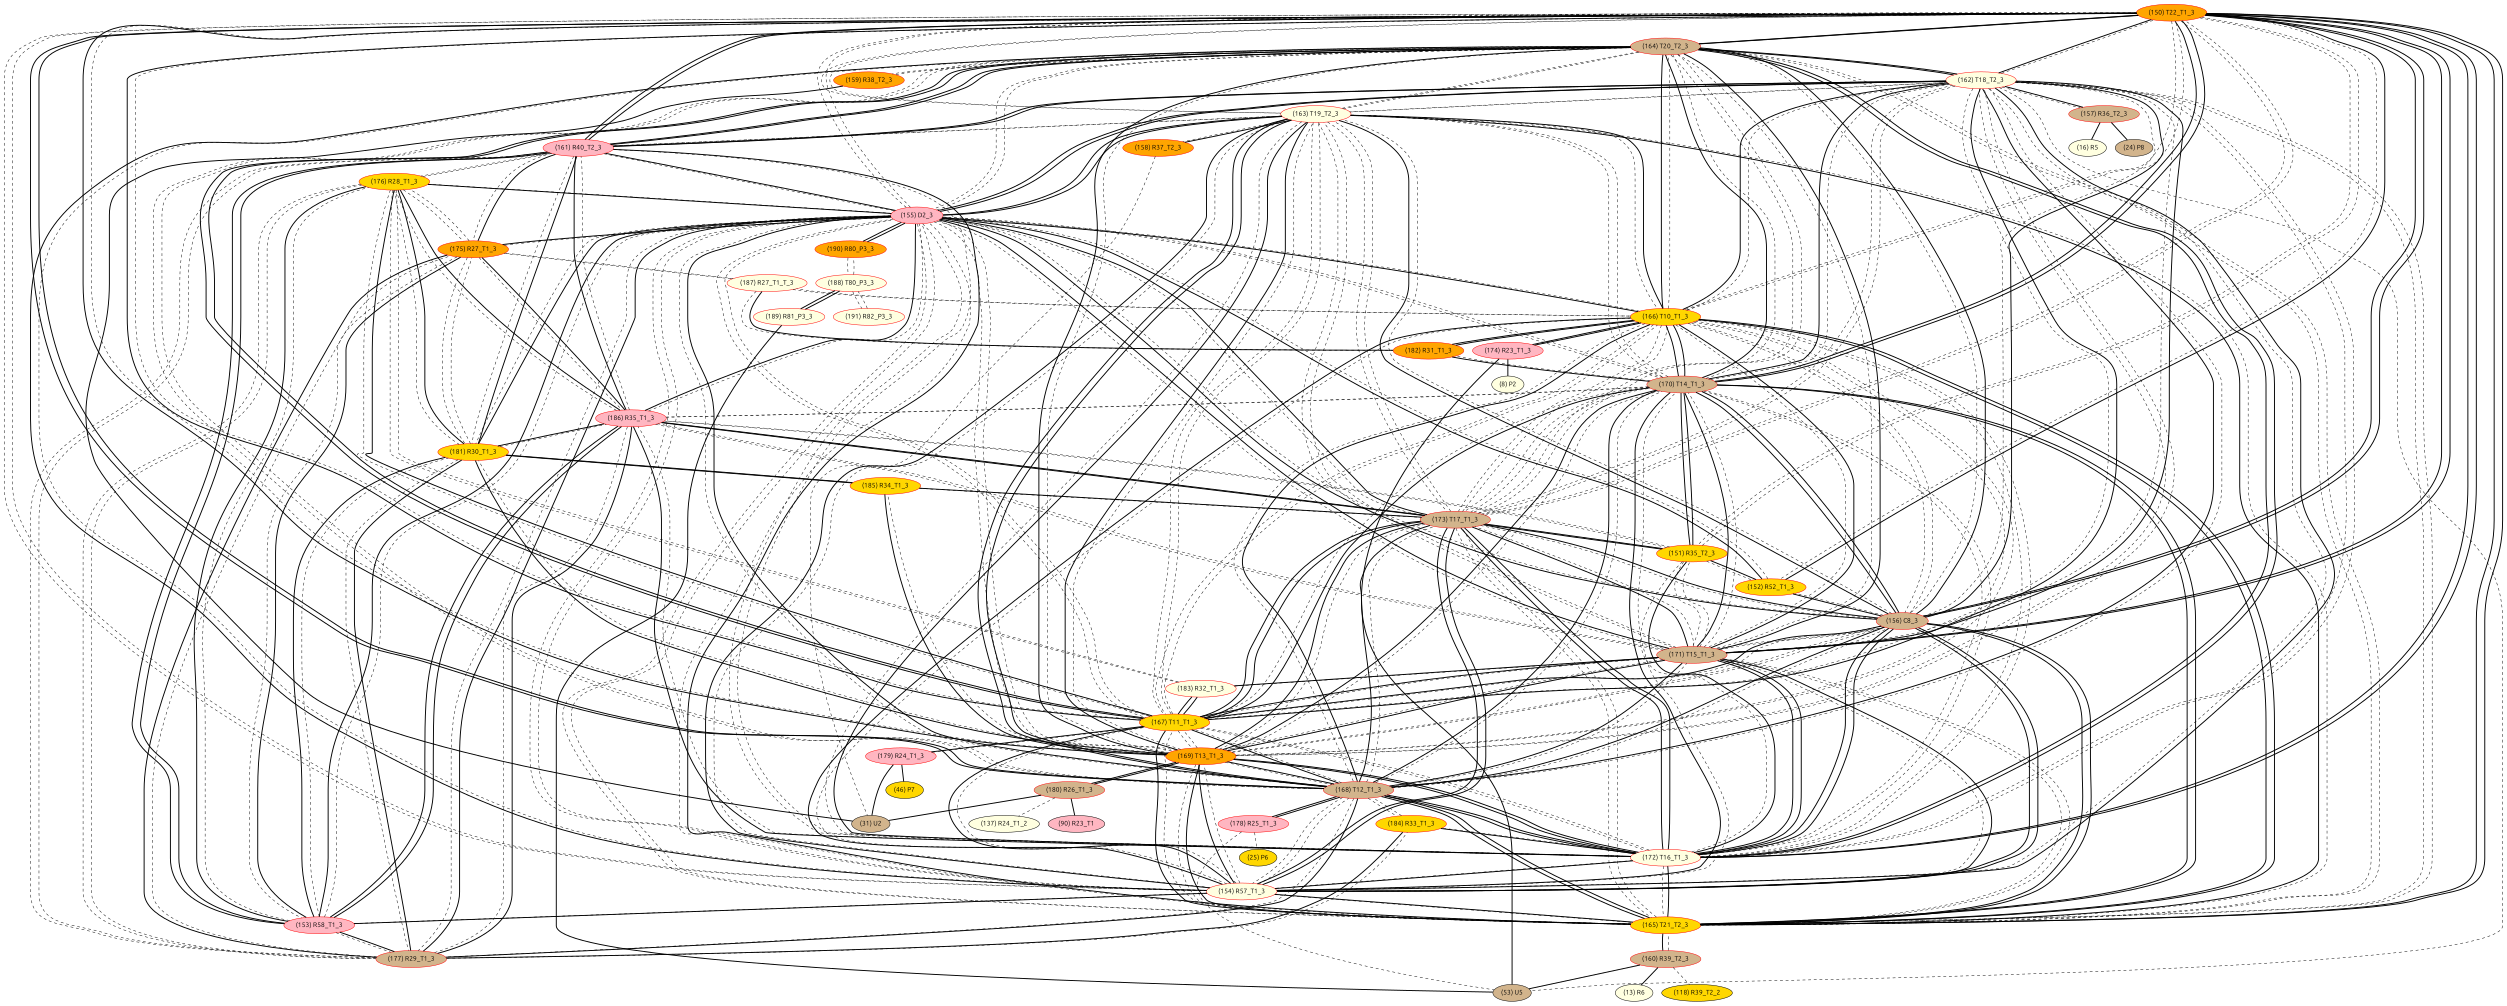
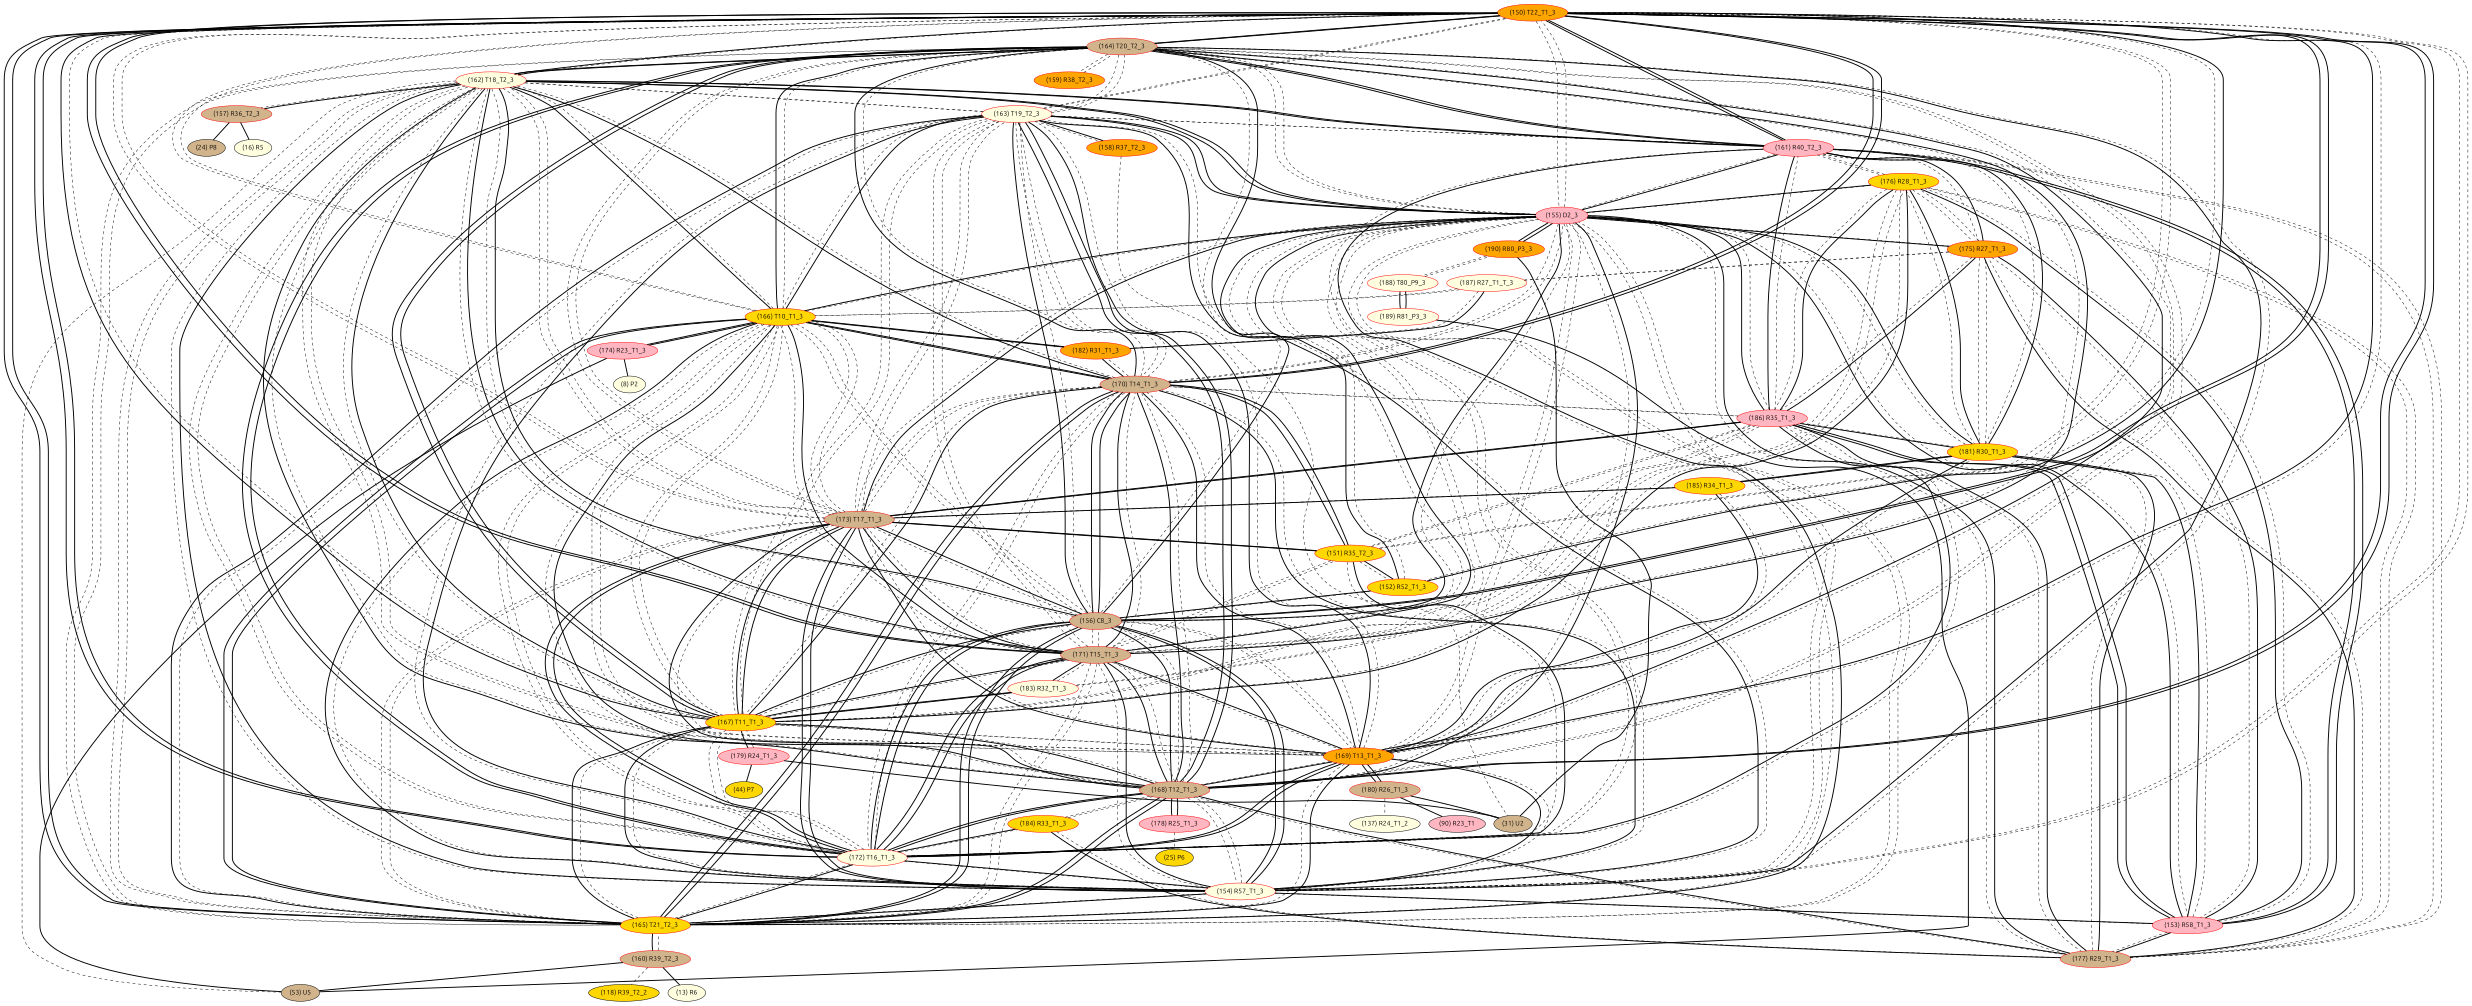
  graph {
    fontname=Ubuntu
    node [color=red fillcolor=tan fontname=Ubuntu style=filled]
    edge [fontname=Ubuntu style=dashed]
    n1 [fillcolor=orange label="(150) T22_T1_3"]
    n2 [label="(164) T20_T2_3"]
    n3 [fillcolor=lightyellow label="(162) T18_T2_3"]
    n4 [fillcolor=lightyellow label="(163) T19_T2_3"]
    n5 [fillcolor=gold label="(165) T21_T2_3"]
    n6 [fillcolor=lightyellow label="(154) R57_T1_3"]
    n7 [fillcolor=lightpink label="(155) D2_3"]
    n8 [fillcolor=gold label="(167) T11_T1_3"]
    n9 [fillcolor=lightyellow label="(172) T16_T1_3"]
    n10 [label="(173) T17_T1_3"]
    n11 [fillcolor=gold label="(166) T10_T1_3"]
    n12 [label="(168) T12_T1_3"]
    n13 [fillcolor=orange label="(169) T13_T1_3"]
    n14 [label="(170) T14_T1_3"]
    n15 [label="(171) T15_T1_3"]
    n16 [label="(156) C8_3"]
    n17 [fillcolor=lightpink label="(161) R40_T2_3"]
    n18 [fillcolor=gold label="(152) R52_T1_3"]
    n19 [fillcolor=gold label="(151) R35_T2_3"]
    n20 [fillcolor=orange label="(159) R38_T2_3"]
    n21 [label="(157) R36_T2_3"]
    n22 [label="(53) U5" color=""]
    n23 [fillcolor=orange label="(158) R37_T2_3"]
    n24 [label="(160) R39_T2_3"]
    n25 [fillcolor=lightpink label="(153) R58_T1_3"]
    n26 [fillcolor=lightpink label="(186) R35_T1_3"]
    n27 [label="(177) R29_T1_3"]
    n28 [fillcolor=gold label="(181) R30_T1_3"]
    n29 [fillcolor=orange label="(175) R27_T1_3"]
    n30 [fillcolor=gold label="(176) R28_T1_3"]
    n31 [fillcolor=orange label="(190) R80_P3_3"]
    n32 [fillcolor=lightpink label="(179) R24_T1_3"]
    n33 [fillcolor=lightyellow label="(183) R32_T1_3"]
    n34 [fillcolor=gold label="(184) R33_T1_3"]
    n35 [fillcolor=gold label="(185) R34_T1_3"]
    n36 [fillcolor=lightpink label="(174) R23_T1_3"]
    n37 [fillcolor=orange label="(182) R31_T1_3"]
    n38 [fillcolor=lightyellow label="(187) R27_T1_T_3"]
    n39 [fillcolor=lightpink label="(178) R25_T1_3"]
    n40 [label="(180) R26_T1_3"]
    n41 [label="(31) U2" color=""]
    n42 [fillcolor=lightyellow label="(16) R5" color=""]
    n43 [label="(24) P8" color=""]
    n44 [fillcolor=lightyellow label="(13) R6" color=""]
    n45 [fillcolor=gold label="(118) R39_T2_2" color=""]
-   n46 [fillcolor=lightyellow label="(188) T80_P3_3"]
-   n47 [fillcolor=gold label="(46) P7" color=""]
+   n46 [fillcolor=lightyellow label="(188) T80_P9_3"]
+   n47 [fillcolor=gold label="(44) P7" color=""]
    n48 [fillcolor=lightyellow label="(8) P2" color=""]
    n49 [fillcolor=gold label="(25) P6" color=""]
    n50 [fillcolor=lightpink label="(90) R23_T1" color=""]
    n51 [fillcolor=lightyellow label="(137) R24_T1_2" color=""]
    n52 [fillcolor=lightyellow label="(189) R81_P3_3"]
-   n53 [fillcolor=lightyellow label="(191) R82_P3_3"]
    n1 -- n2 [style=bold]
    n1 -- n3 [style=bold]
    n1 -- n4
    n1 -- n5 [style=bold]
    n1 -- n6
    n1 -- n7
    n1 -- n8 [style=bold]
    n1 -- n9 [style=bold]
    n1 -- n10
    n1 -- n11
    n1 -- n12 [style=bold]
    n1 -- n13 [style=bold]
    n1 -- n14 [style=bold]
    n1 -- n15 [style=bold]
    n1 -- n16 [style=bold]
    n1 -- n17 [style=bold]
    n1 -- n18
    n1 -- n19
    n2 -- n1 [style=bold]
    n2 -- n3 [style=bold]
    n2 -- n4
    n2 -- n5
    n2 -- n6 [style=bold]
    n2 -- n7
    n2 -- n8 [style=bold]
    n2 -- n9 [style=bold]
    n2 -- n10
    n2 -- n11 [style=bold]
    n2 -- n12
    n2 -- n13 [style=bold]
    n2 -- n14 [style=bold]
    n2 -- n15
    n2 -- n16
    n2 -- n17 [style=bold]
    n2 -- n20
    n3 -- n1
    n3 -- n2 [style=bold]
    n3 -- n4
    n3 -- n5
    n3 -- n6
    n3 -- n7 [style=bold]
    n3 -- n8
    n3 -- n9
    n3 -- n10
    n3 -- n11 [style=bold]
    n3 -- n12 [style=bold]
    n3 -- n13
    n3 -- n14 [style=bold]
    n3 -- n15
    n3 -- n16
    n3 -- n17 [style=bold]
    n3 -- n21
    n3 -- n22
    n4 -- n1
    n4 -- n2
    n4 -- n3
    n4 -- n5 [style=bold]
    n4 -- n6 [style=bold]
    n4 -- n7 [style=bold]
    n4 -- n8
    n4 -- n9
    n4 -- n10
    n4 -- n11
    n4 -- n12 [style=bold]
    n4 -- n13 [style=bold]
    n4 -- n14
    n4 -- n15
    n4 -- n16 [style=bold]
    n4 -- n17
    n4 -- n23
    n5 -- n1 [style=bold]
    n5 -- n2
    n5 -- n3
    n5 -- n4
    n5 -- n6 [style=bold]
    n5 -- n7
    n5 -- n8
    n5 -- n9 [style=bold]
    n5 -- n10
    n5 -- n11 [style=bold]
    n5 -- n12 [style=bold]
    n5 -- n13 [style=bold]
    n5 -- n14 [style=bold]
    n5 -- n15
    n5 -- n16 [style=bold]
    n5 -- n17 [style=bold]
    n5 -- n24 [style=bold]
    n6 -- n1
    n6 -- n2
    n6 -- n3 [style=bold]
    n6 -- n4
    n6 -- n5
    n6 -- n7
    n6 -- n8
    n6 -- n9 [style=bold]
    n6 -- n10 [style=bold]
    n6 -- n11
    n6 -- n12
    n6 -- n13
    n6 -- n14
    n6 -- n15 [style=bold]
    n6 -- n16 [style=bold]
    n6 -- n25
    n7 -- n1
    n7 -- n2
    n7 -- n3 [style=bold]
    n7 -- n4 [style=bold]
    n7 -- n5
    n7 -- n6
    n7 -- n8
    n7 -- n9
    n7 -- n10
    n7 -- n11 [style=bold]
    n7 -- n12
    n7 -- n13
    n7 -- n14
    n7 -- n15
    n7 -- n16 [style=bold]
    n7 -- n17 [style=bold]
    n7 -- n18 [style=bold]
    n7 -- n25 [style=bold]
    n7 -- n26 [style=bold]
    n7 -- n27
    n7 -- n28
    n7 -- n29 [style=bold]
    n7 -- n30
    n7 -- n31 [style=bold]
    n8 -- n1
    n8 -- n2 [style=bold]
    n8 -- n3 [style=bold]
    n8 -- n4
    n8 -- n5 [style=bold]
    n8 -- n6 [style=bold]
    n8 -- n7
    n8 -- n9
    n8 -- n10 [style=bold]
    n8 -- n11
    n8 -- n12 [style=bold]
    n8 -- n13
    n8 -- n14 [style=bold]
    n8 -- n15
    n8 -- n16
    n8 -- n30 [style=bold]
    n8 -- n32 [style=bold]
    n8 -- n33 [style=bold]
    n9 -- n1 [style=bold]
    n9 -- n2 [style=bold]
    n9 -- n3
    n9 -- n4 [style=bold]
    n9 -- n5
    n9 -- n6
    n9 -- n7
    n9 -- n8
    n9 -- n10 [style=bold]
    n9 -- n11
    n9 -- n12 [style=bold]
    n9 -- n13 [style=bold]
    n9 -- n14
    n9 -- n15 [style=bold]
    n9 -- n16 [style=bold]
    n9 -- n19 [style=bold]
    n9 -- n26
    n9 -- n34
    n10 -- n1
    n10 -- n2
    n10 -- n3
    n10 -- n4
    n10 -- n5
    n10 -- n6 [style=bold]
    n10 -- n7 [style=bold]
    n10 -- n8 [style=bold]
    n10 -- n9 [style=bold]
    n10 -- n11
    n10 -- n12 [style=bold]
    n10 -- n13 [style=bold]
    n10 -- n14
    n10 -- n15 [style=bold]
    n10 -- n16
    n10 -- n19 [style=bold]
    n10 -- n26 [style=bold]
    n10 -- n35 [style=bold]
    n11 -- n1
    n11 -- n2
    n11 -- n3
    n11 -- n4 [style=bold]
    n11 -- n5 [style=bold]
    n11 -- n6 [style=bold]
    n11 -- n7
    n11 -- n8
    n11 -- n9
    n11 -- n10
    n11 -- n12
    n11 -- n13
    n11 -- n14 [style=bold]
    n11 -- n15
    n11 -- n16
    n11 -- n36 [style=bold]
    n11 -- n37 [style=bold]
    n11 -- n38
    n12 -- n1 [style=bold]
    n12 -- n2
    n12 -- n3
    n12 -- n4 [style=bold]
    n12 -- n5 [style=bold]
    n12 -- n6
    n12 -- n7 [style=bold]
    n12 -- n8
    n12 -- n9 [style=bold]
    n12 -- n10
    n12 -- n11 [style=bold]
    n12 -- n13 [style=bold]
    n12 -- n14
    n12 -- n15
    n12 -- n16
    n12 -- n27
    n12 -- n34
    n12 -- n39 [style=bold]
    n13 -- n1
    n13 -- n2
    n13 -- n3
    n13 -- n4
    n13 -- n5
    n13 -- n6 [style=bold]
    n13 -- n7
    n13 -- n8
    n13 -- n9 [style=bold]
    n13 -- n10
    n13 -- n11
    n13 -- n12
    n13 -- n14
    n13 -- n15 [style=bold]
    n13 -- n16
    n13 -- n28
    n13 -- n35
    n13 -- n40 [style=bold]
    n14 -- n1 [style=bold]
    n14 -- n2
    n14 -- n3
    n14 -- n4
    n14 -- n5 [style=bold]
    n14 -- n6 [style=bold]
    n14 -- n7
    n14 -- n8
    n14 -- n9
    n14 -- n10
    n14 -- n11 [style=bold]
    n14 -- n12 [style=bold]
    n14 -- n13 [style=bold]
    n14 -- n15 [style=bold]
    n14 -- n16 [style=bold]
    n14 -- n19 [style=bold]
    n14 -- n26
    n14 -- n37
    n15 -- n1 [style=bold]
    n15 -- n2 [style=bold]
    n15 -- n3 [style=bold]
    n15 -- n4
    n15 -- n5
    n15 -- n6
    n15 -- n7 [style=bold]
    n15 -- n8 [style=bold]
    n15 -- n9 [style=bold]
    n15 -- n10
    n15 -- n11 [style=bold]
    n15 -- n12 [style=bold]
    n15 -- n13
    n15 -- n14
    n15 -- n16
    n15 -- n19
    n15 -- n26
    n15 -- n33 [style=bold]
    n16 -- n1 [style=bold]
    n16 -- n2 [style=bold]
    n16 -- n3 [style=bold]
    n16 -- n4
    n16 -- n5 [style=bold]
    n16 -- n6 [style=bold]
    n16 -- n7
    n16 -- n8 [style=bold]
    n16 -- n9 [style=bold]
    n16 -- n10 [style=bold]
    n16 -- n11
    n16 -- n12 [style=bold]
    n16 -- n13
    n16 -- n14 [style=bold]
    n16 -- n15
    n16 -- n18
    n17 -- n1 [style=bold]
    n17 -- n2 [style=bold]
    n17 -- n3 [style=bold]
    n17 -- n4
    n17 -- n5
    n17 -- n7
    n17 -- n25 [style=bold]
    n17 -- n26 [style=bold]
    n17 -- n27
    n17 -- n28
    n17 -- n29
    n17 -- n30
    n18 -- n1 [style=bold]
    n18 -- n7
    n18 -- n16 [style=bold]
    n18 -- n19 [style=bold]
    n19 -- n1
    n19 -- n9
    n19 -- n10 [style=bold]
    n19 -- n14 [style=bold]
    n19 -- n15
    n19 -- n18
    n19 -- n26
    n20 -- n2
-   n20 -- n41 [style=bold]
+   n31 -- n41 [style=bold]
    n21 -- n3 [style=bold]
    n21 -- n42 [style=bold]
    n21 -- n43 [style=bold]
    n23 -- n4 [style=bold]
    n23 -- n41
    n24 -- n5
    n24 -- n22 [style=bold]
    n24 -- n44 [style=bold]
    n24 -- n45
    n25 -- n6 [style=bold]
    n25 -- n7
    n25 -- n17 [style=bold]
    n25 -- n26 [style=bold]
    n25 -- n27
    n25 -- n28
    n25 -- n29 [style=bold]
    n25 -- n30
    n26 -- n7
    n26 -- n9 [style=bold]
    n26 -- n10 [style=bold]
    n26 -- n14
    n26 -- n15
    n26 -- n17
    n26 -- n19
    n26 -- n25 [style=bold]
    n26 -- n27
    n26 -- n28 [style=bold]
    n26 -- n29 [style=bold]
    n26 -- n30 [style=bold]
    n27 -- n7 [style=bold]
    n27 -- n12 [style=bold]
    n27 -- n17
    n27 -- n25 [style=bold]
    n27 -- n26 [style=bold]
    n27 -- n28 [style=bold]
    n27 -- n29
    n27 -- n30
    n27 -- n34
    n28 -- n7 [style=bold]
    n28 -- n13 [style=bold]
    n28 -- n17 [style=bold]
    n28 -- n25 [style=bold]
    n28 -- n26
    n28 -- n27
    n28 -- n29
    n28 -- n30 [style=bold]
    n28 -- n35 [style=bold]
    n29 -- n7
    n29 -- n17 [style=bold]
    n29 -- n25
    n29 -- n26
    n29 -- n27 [style=bold]
    n29 -- n28
    n29 -- n30
    n29 -- n38
    n30 -- n7 [style=bold]
    n30 -- n8
    n30 -- n17
    n30 -- n25 [style=bold]
    n30 -- n26
    n30 -- n27
    n30 -- n28
    n30 -- n29
    n30 -- n33
    n31 -- n7 [style=bold]
    n31 -- n46
    n32 -- n8
    n32 -- n41 [style=bold]
    n32 -- n47 [style=bold]
    n33 -- n8 [style=bold]
    n33 -- n15
    n33 -- n30
    n34 -- n9 [style=bold]
    n34 -- n12
    n34 -- n27 [style=bold]
    n35 -- n10
    n35 -- n13 [style=bold]
    n35 -- n28 [style=bold]
    n36 -- n11 [style=bold]
    n36 -- n22 [style=bold]
    n36 -- n48 [style=bold]
    n37 -- n11 [style=bold]
    n37 -- n14 [style=bold]
    n37 -- n38 [style=bold]
    n38 -- n11
    n38 -- n29
    n38 -- n37
    n39 -- n12 [style=bold]
-   n39 -- n22
    n39 -- n49
    n40 -- n13 [style=bold]
    n40 -- n41 [style=bold]
    n40 -- n50 [style=bold]
    n40 -- n51
    n46 -- n31
    n46 -- n52 [style=bold]
-   n46 -- n53
    n52 -- n22 [style=bold]
    n52 -- n46 [style=bold]
-   n53 -- n46
  }
